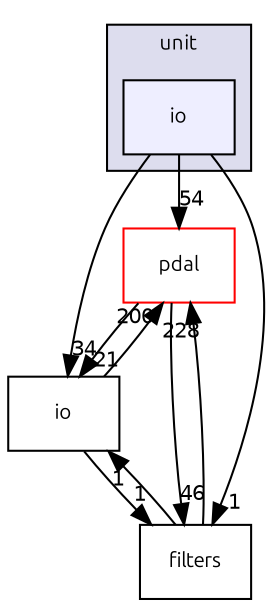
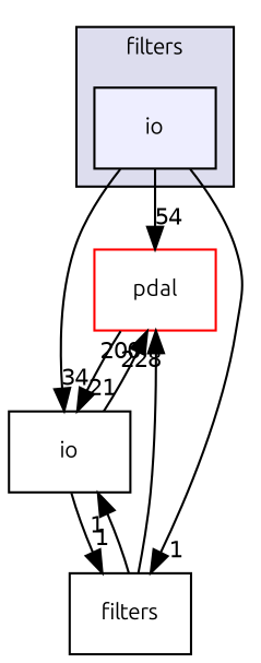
  digraph {
    compound=true
    fontname=Ubuntu
    node [fillcolor=white fontname=Ubuntu fontsize=10 shape=box style=filled]
    edge [fontname=Ubuntu headlabel=1 labeldistance=1.5 labelfontname=Helvetica labelfontsize=10]
    n1 [fillcolor="#eeeeff" label=io pencolor=black]
    n2 [color=red label=pdal]
    n3 [label=io fillcolor="" style=""]
    n4 [color=black label=filters]
    subgraph cluster_1 {
      bgcolor="#ddddee"
      fontsize=10
-     label=unit
+     label=filters
      pencolor=black
      n1
    }
    n1 -> n2 [headlabel=54]
    n1 -> n3 [headlabel=34]
    n1 -> n4
    n2 -> n3 [headlabel=21]
-   n2 -> n4 [headlabel=46]
    n3 -> n2 [headlabel=200]
    n3 -> n4
    n4 -> n2 [headlabel=228]
    n4 -> n3
  }
